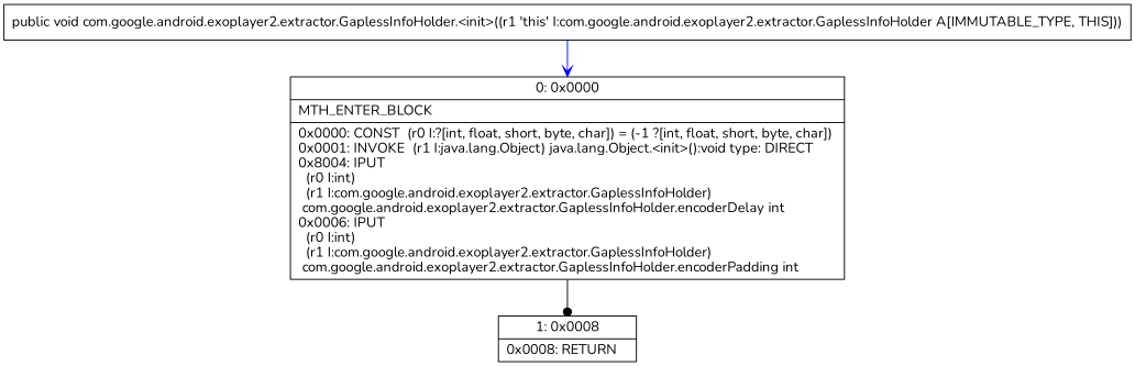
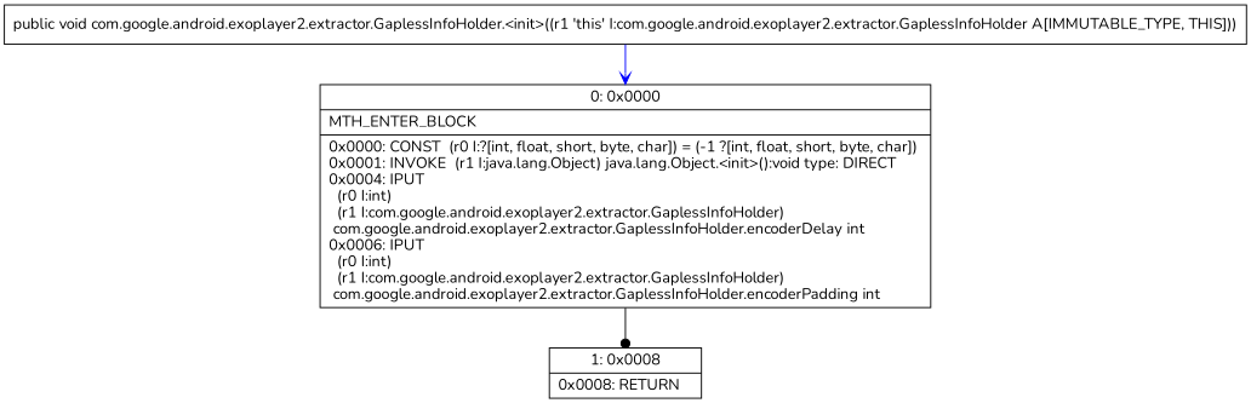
  digraph {
    fontname=Nunito
    node [shape=record fontname=Nunito]
    edge [fontname=Nunito]
-   n1 [label="{0\:\ 0x0000|MTH_ENTER_BLOCK\l|0x0000: CONST  (r0 I:?[int, float, short, byte, char]) = (\-1 ?[int, float, short, byte, char]) \l0x0001: INVOKE  (r1 I:java.lang.Object) java.lang.Object.\<init\>():void type: DIRECT \l0x8004: IPUT  \l  (r0 I:int)\l  (r1 I:com.google.android.exoplayer2.extractor.GaplessInfoHolder)\l com.google.android.exoplayer2.extractor.GaplessInfoHolder.encoderDelay int \l0x0006: IPUT  \l  (r0 I:int)\l  (r1 I:com.google.android.exoplayer2.extractor.GaplessInfoHolder)\l com.google.android.exoplayer2.extractor.GaplessInfoHolder.encoderPadding int \l}"]
+   n1 [label="{0\:\ 0x0000|MTH_ENTER_BLOCK\l|0x0000: CONST  (r0 I:?[int, float, short, byte, char]) = (\-1 ?[int, float, short, byte, char]) \l0x0001: INVOKE  (r1 I:java.lang.Object) java.lang.Object.\<init\>():void type: DIRECT \l0x0004: IPUT  \l  (r0 I:int)\l  (r1 I:com.google.android.exoplayer2.extractor.GaplessInfoHolder)\l com.google.android.exoplayer2.extractor.GaplessInfoHolder.encoderDelay int \l0x0006: IPUT  \l  (r0 I:int)\l  (r1 I:com.google.android.exoplayer2.extractor.GaplessInfoHolder)\l com.google.android.exoplayer2.extractor.GaplessInfoHolder.encoderPadding int \l}"]
    n2 [label="{1\:\ 0x0008|0x0008: RETURN   \l}"]
    n3 [label="{public void com.google.android.exoplayer2.extractor.GaplessInfoHolder.\<init\>((r1 'this' I:com.google.android.exoplayer2.extractor.GaplessInfoHolder A[IMMUTABLE_TYPE, THIS])) }"]
    n1 -> n2 [color=black arrowhead=dot]
    n3 -> n1 [color=blue arrowhead=vee]
  }
